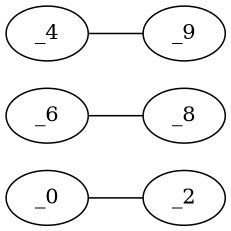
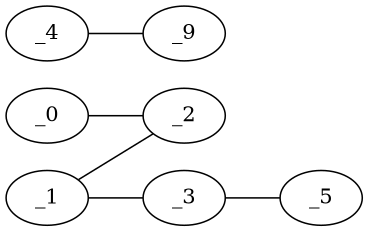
  graph {
    rankdir=LR
    _0 [x=0.5495 y=3.47702]
    _2 [x=0.805782 y=0.660988]
-   _3 [x=0.59 y=1.75 label=_6]
-   _5 [x=0.447146 y=1.26405 label=_8]
+   _1 [x=1.7862 y=2.7639]
+   _3 [x=0.59 y=1.75]
+   _5 [x=0.447146 y=1.26405]
    _4 [x=1.91 y=0.63]
    n7 [label=_9 x=1.55651 y=2.07339]
    _0 -- _2
+   _1 -- _2
+   _1 -- _3
    _3 -- _5
    _4 -- n7
  }
